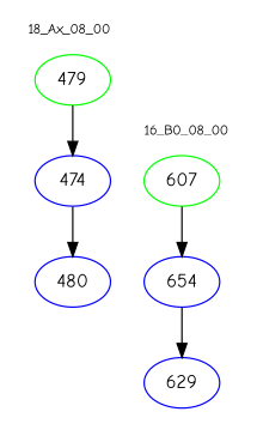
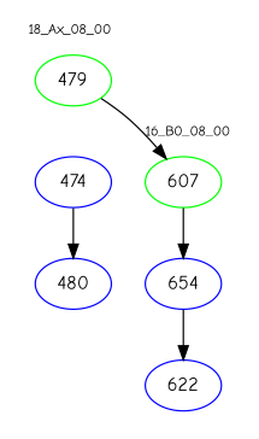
  digraph {
    fontname="Comic Neue"
    node [color=blue fontname="Comic Neue"]
    edge [color=black fontname="Comic Neue"]
    n1 [color=green label=479]
    n2 [label=474]
    n3 [label=480]
    n4 [color=green label=607]
    n5 [label=654]
-   n6 [label=629]
+   n6 [label=622]
    subgraph cluster_1 {
      color=white
      fontsize=10
      label="18_Ax_08_00"
      n1
      n2
      n3
    }
    subgraph cluster_2 {
      color=white
      fontsize=10
      label="16_B0_08_00"
      n4
      n5
      n6
    }
-   n1 -> n2
+   n1 -> n4
    n2 -> n3
    n4 -> n5
    n5 -> n6
  }
